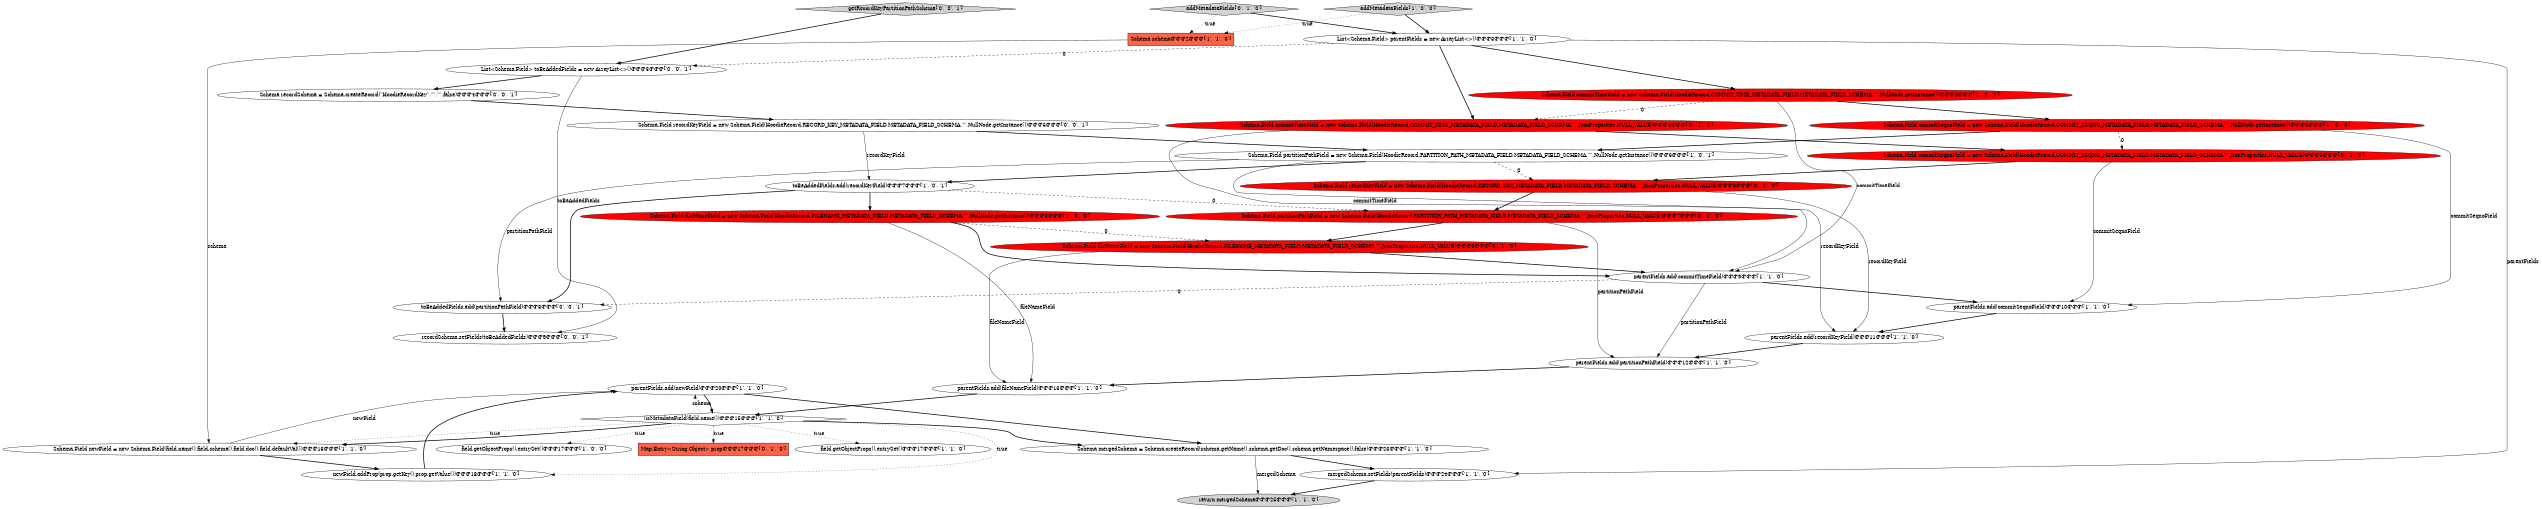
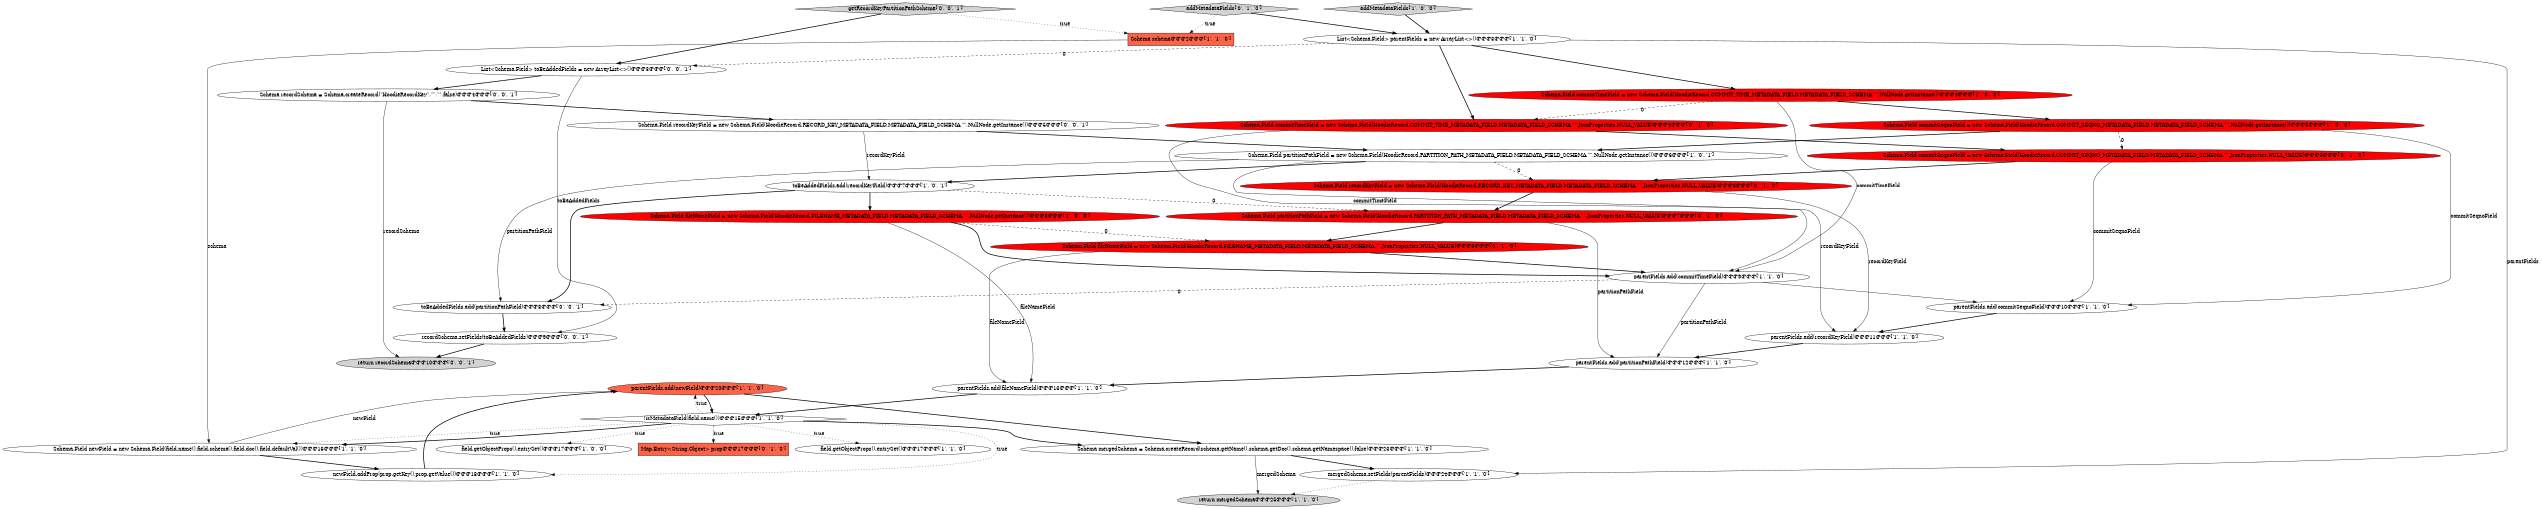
  digraph {
    node [fillcolor=white shape=ellipse style=filled]
    edge [style=bold]
    n1 [label="mergedSchema.setFields(parentFields)@@@24@@@['1', '1', '0']"]
    n2 [fillcolor=lightgray label="return mergedSchema@@@25@@@['1', '1', '0']"]
    n3 [label="newField.addProp(prop.getKey(),prop.getValue())@@@18@@@['1', '1', '0']"]
-   n4 [label="parentFields.add(newField)@@@20@@@['1', '1', '0']"]
+   n4 [fillcolor=tomato label="parentFields.add(newField)@@@20@@@['1', '1', '0']"]
    n5 [label="!isMetadataField(field.name())@@@15@@@['1', '1', '0']" shape=diamond]
    n6 [label="Schema mergedSchema = Schema.createRecord(schema.getName(),schema.getDoc(),schema.getNamespace(),false)@@@23@@@['1', '1', '0']"]
    n7 [fillcolor=red label="Schema.Field commitTimeField = new Schema.Field(HoodieRecord.COMMIT_TIME_METADATA_FIELD,METADATA_FIELD_SCHEMA,\"\",JsonProperties.NULL_VALUE)@@@4@@@['0', '1', '0']"]
    n8 [label="parentFields.add(commitTimeField)@@@9@@@['1', '1', '0']"]
    n9 [fillcolor=red label="Schema.Field commitSeqnoField = new Schema.Field(HoodieRecord.COMMIT_SEQNO_METADATA_FIELD,METADATA_FIELD_SCHEMA,\"\",JsonProperties.NULL_VALUE)@@@5@@@['0', '1', '0']"]
    n10 [label="parentFields.add(commitSeqnoField)@@@10@@@['1', '1', '0']"]
    n11 [label="toBeAddedFields.add(partitionPathField)@@@8@@@['0', '0', '1']"]
    n12 [label="parentFields.add(partitionPathField)@@@12@@@['1', '1', '0']"]
    n13 [fillcolor=red label="Schema.Field recordKeyField = new Schema.Field(HoodieRecord.RECORD_KEY_METADATA_FIELD,METADATA_FIELD_SCHEMA,\"\",JsonProperties.NULL_VALUE)@@@6@@@['0', '1', '0']"]
    n14 [fillcolor=lightgray label="getRecordKeyPartitionPathSchema['0', '0', '1']" shape=diamond]
    n15 [label="List<Schema.Field> toBeAddedFields = new ArrayList<>()@@@3@@@['0', '0', '1']"]
    n16 [label="Schema recordSchema = Schema.createRecord(\"HoodieRecordKey\",\"\",\"\",false)@@@4@@@['0', '0', '1']"]
    n17 [label="recordSchema.setFields(toBeAddedFields)@@@9@@@['0', '0', '1']"]
    n18 [label="parentFields.add(recordKeyField)@@@11@@@['1', '1', '0']"]
    n19 [fillcolor=red label="Schema.Field partitionPathField = new Schema.Field(HoodieRecord.PARTITION_PATH_METADATA_FIELD,METADATA_FIELD_SCHEMA,\"\",JsonProperties.NULL_VALUE)@@@7@@@['0', '1', '0']"]
    n20 [fillcolor=red label="Schema.Field fileNameField = new Schema.Field(HoodieRecord.FILENAME_METADATA_FIELD,METADATA_FIELD_SCHEMA,\"\",JsonProperties.NULL_VALUE)@@@8@@@['0', '1', '0']"]
    n21 [label="parentFields.add(fileNameField)@@@13@@@['1', '1', '0']"]
    n22 [label="field.getObjectProps().entrySet()@@@17@@@['1', '0', '0']"]
    n23 [fillcolor=tomato label="Map.Entry<String,Object> prop@@@17@@@['0', '1', '0']" shape=box]
    n24 [label="field.getObjectProps().entrySet()@@@17@@@['1', '1', '0']"]
    n25 [label="Schema.Field newField = new Schema.Field(field.name(),field.schema(),field.doc(),field.defaultVal())@@@16@@@['1', '1', '0']"]
+   n26 [fillcolor=lightgray label="return recordSchema@@@10@@@['0', '0', '1']"]
    n27 [label="Schema.Field recordKeyField = new Schema.Field(HoodieRecord.RECORD_KEY_METADATA_FIELD,METADATA_FIELD_SCHEMA,\"\",NullNode.getInstance())@@@5@@@['0', '0', '1']"]
    n28 [label="toBeAddedFields.add(recordKeyField)@@@7@@@['1', '0', '1']"]
    n29 [label="Schema.Field partitionPathField = new Schema.Field(HoodieRecord.PARTITION_PATH_METADATA_FIELD,METADATA_FIELD_SCHEMA,\"\",NullNode.getInstance())@@@6@@@['1', '0', '1']"]
    n30 [fillcolor=red label="Schema.Field fileNameField = new Schema.Field(HoodieRecord.FILENAME_METADATA_FIELD,METADATA_FIELD_SCHEMA,\"\",NullNode.getInstance())@@@8@@@['1', '0', '0']"]
    n31 [label="List<Schema.Field> parentFields = new ArrayList<>()@@@3@@@['1', '1', '0']"]
    n32 [fillcolor=red label="Schema.Field commitTimeField = new Schema.Field(HoodieRecord.COMMIT_TIME_METADATA_FIELD,METADATA_FIELD_SCHEMA,\"\",NullNode.getInstance())@@@4@@@['1', '0', '0']"]
    n33 [fillcolor=red label="Schema.Field commitSeqnoField = new Schema.Field(HoodieRecord.COMMIT_SEQNO_METADATA_FIELD,METADATA_FIELD_SCHEMA,\"\",NullNode.getInstance())@@@5@@@['1', '0', '0']"]
    n34 [fillcolor=lightgray label="addMetadataFields['1', '0', '0']" shape=diamond]
    n35 [fillcolor=tomato label="Schema schema@@@2@@@['1', '1', '0']" shape=box]
    n36 [fillcolor=lightgray label="addMetadataFields['0', '1', '0']" shape=diamond]
-   n1 -> n2
+   n1 -> n2 [style=dotted]
    n3 -> n4
    n4 -> n5
    n4 -> n6
    n5 -> n3 [label=true style=dotted]
-   n5 -> n4 [label=schema style=dotted]
+   n5 -> n4 [label=true style=dotted]
    n5 -> n6
    n5 -> n22 [label=true style=dotted]
    n5 -> n23 [label=true style=dashed]
    n5 -> n24 [label=true style=dotted]
    n5 -> n25 [label=true style=dotted]
    n5 -> n25
    n6 -> n1
    n6 -> n2 [label=mergedSchema style=solid]
    n7 -> n8 [label=commitTimeField style=solid]
    n7 -> n9
-   n8 -> n10
+   n8 -> n10 [style=solid]
    n8 -> n11 [label=0 style=dashed]
    n8 -> n12 [label=partitionPathField style=solid]
    n9 -> n10 [label=commitSeqnoField style=solid]
    n9 -> n13
    n10 -> n18
    n11 -> n17
    n12 -> n21
    n13 -> n18 [label=recordKeyField style=solid]
    n13 -> n19
    n14 -> n15
    n15 -> n16
    n15 -> n17 [label=toBeAddedFields style=solid]
+   n16 -> n26 [label=recordSchema style=solid]
    n16 -> n27
+   n17 -> n26
    n18 -> n12
    n19 -> n12 [label=partitionPathField style=solid]
    n19 -> n20
    n20 -> n8
    n20 -> n21 [label=fileNameField style=solid]
    n21 -> n5
    n25 -> n3
    n25 -> n4 [label=newField style=solid]
    n27 -> n28 [label=recordKeyField style=solid]
    n27 -> n29
    n28 -> n11
    n28 -> n19 [label=0 style=dashed]
    n28 -> n30
    n29 -> n11 [label=partitionPathField style=solid]
    n29 -> n13 [label=0 style=dashed]
    n29 -> n18 [label=recordKeyField style=solid]
    n29 -> n28
    n30 -> n8
    n30 -> n20 [label=0 style=dashed]
    n30 -> n21 [label=fileNameField style=solid]
    n31 -> n1 [label=parentFields style=solid]
    n31 -> n7
    n31 -> n15 [label=0 style=dashed]
    n31 -> n32
    n32 -> n7 [label=0 style=dashed]
    n32 -> n8 [label=commitTimeField style=solid]
    n32 -> n33
    n33 -> n9 [label=0 style=dashed]
    n33 -> n10 [label=commitSeqnoField style=solid]
    n33 -> n29
    n34 -> n31
-   n34 -> n35 [label=true style=dotted]
+   n14 -> n35 [label=true style=dotted]
    n35 -> n25 [label=schema style=solid]
    n36 -> n31
    n36 -> n35 [label=true style=dotted]
  }
